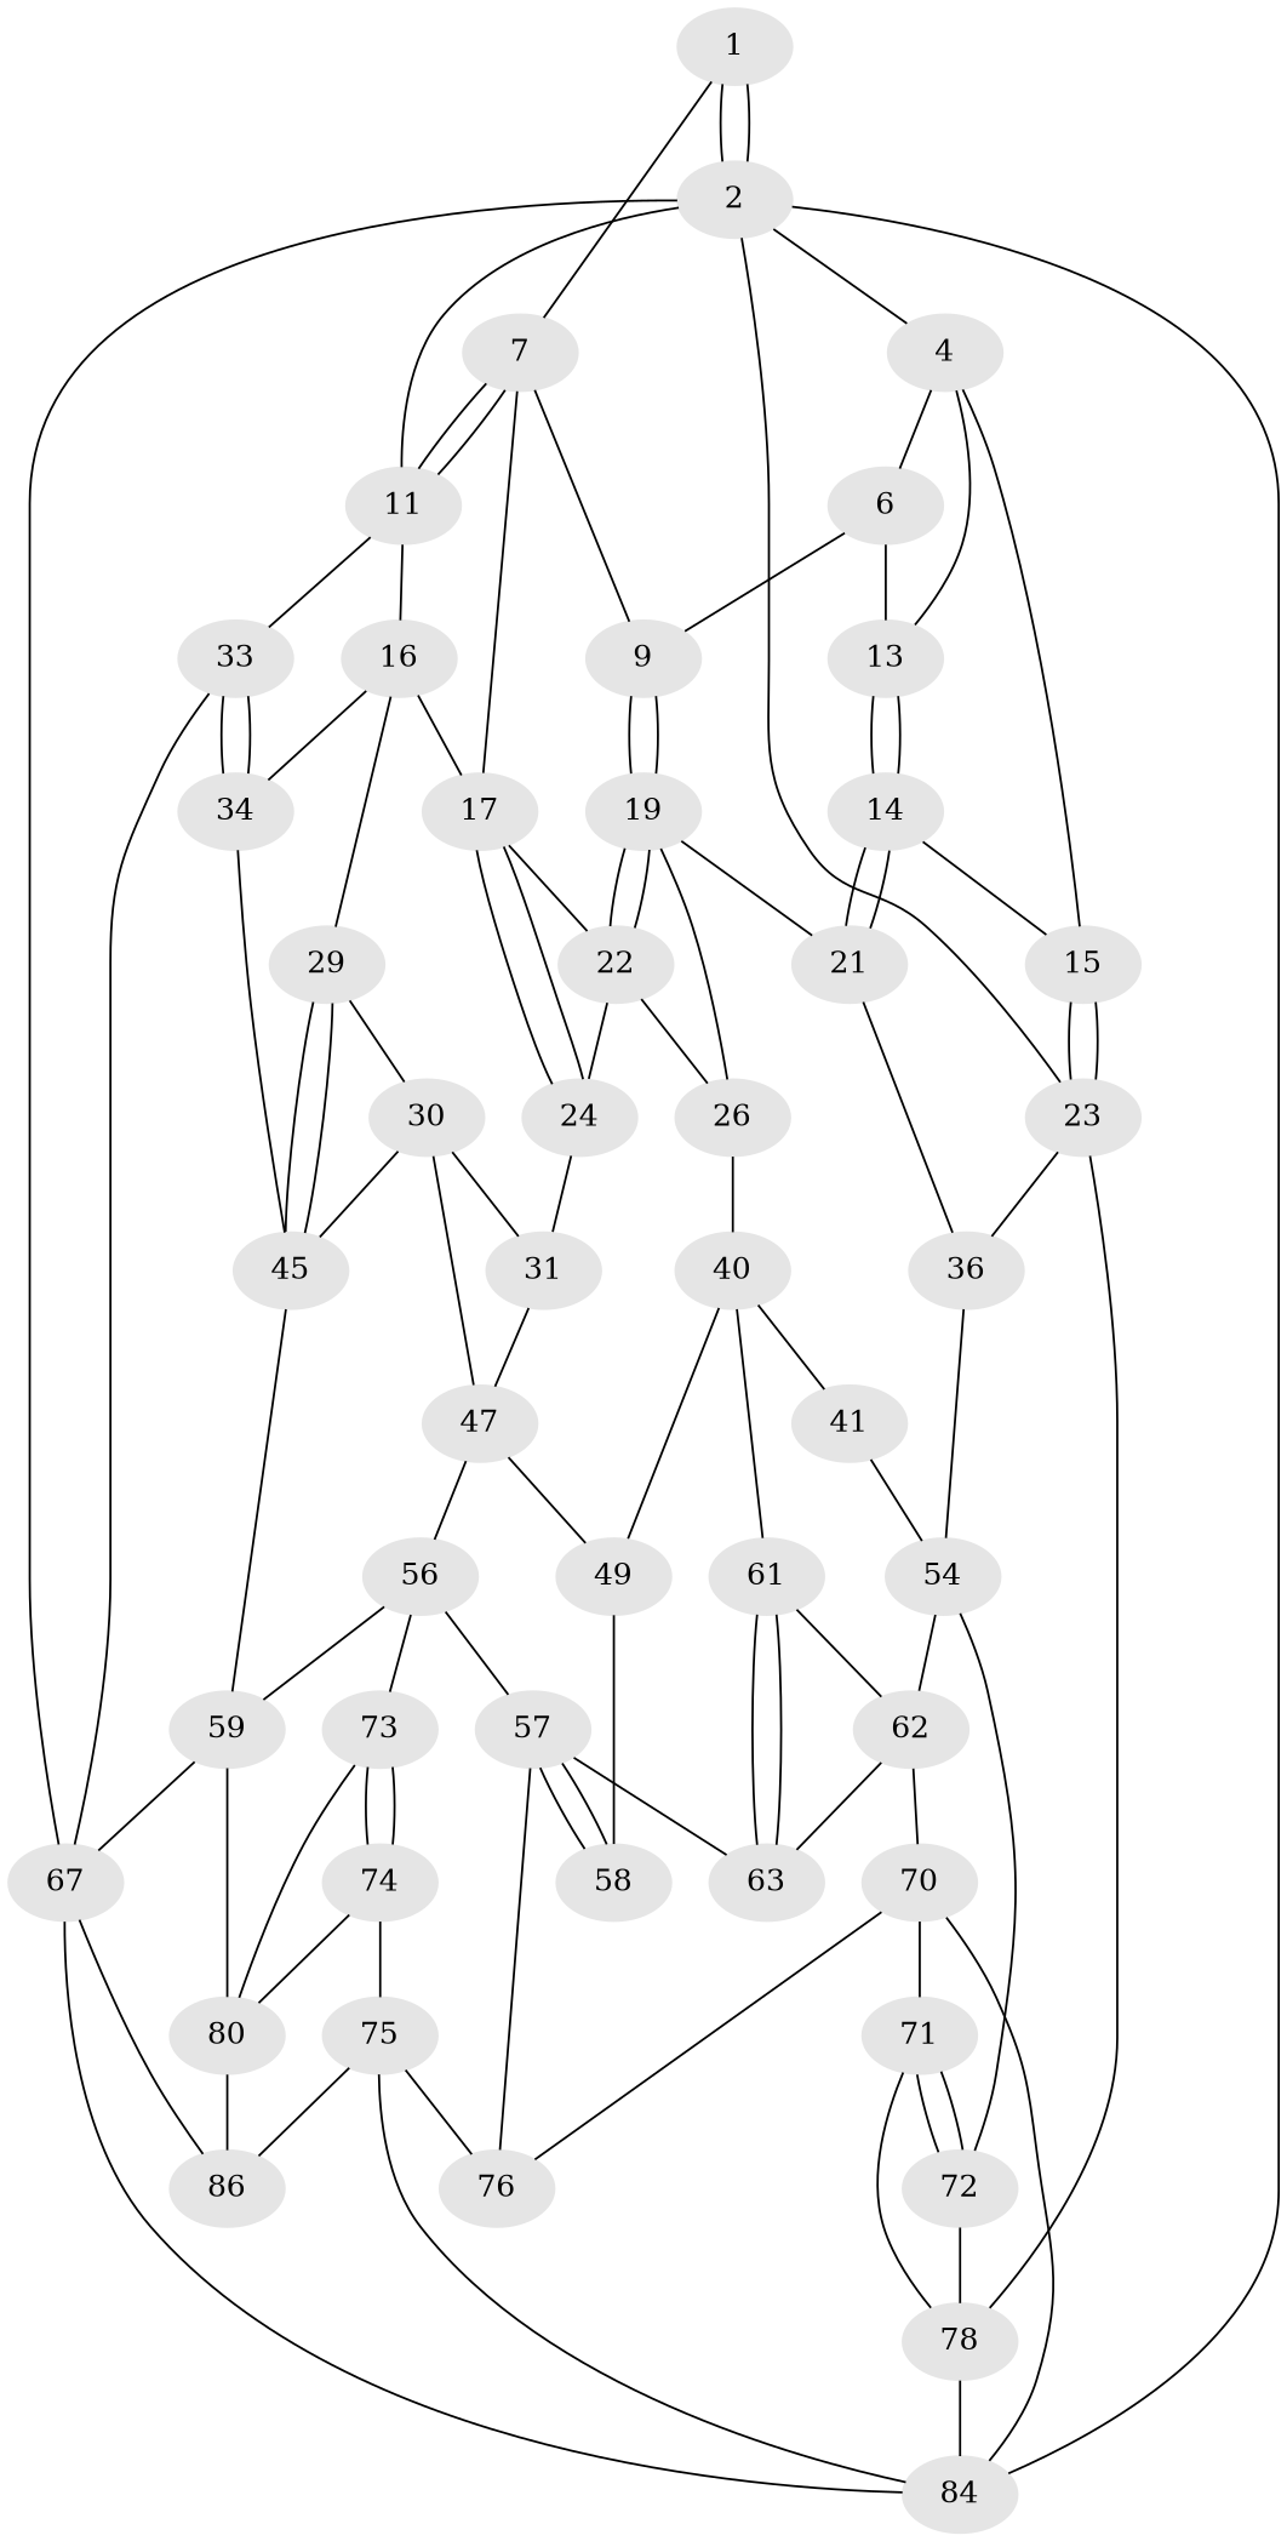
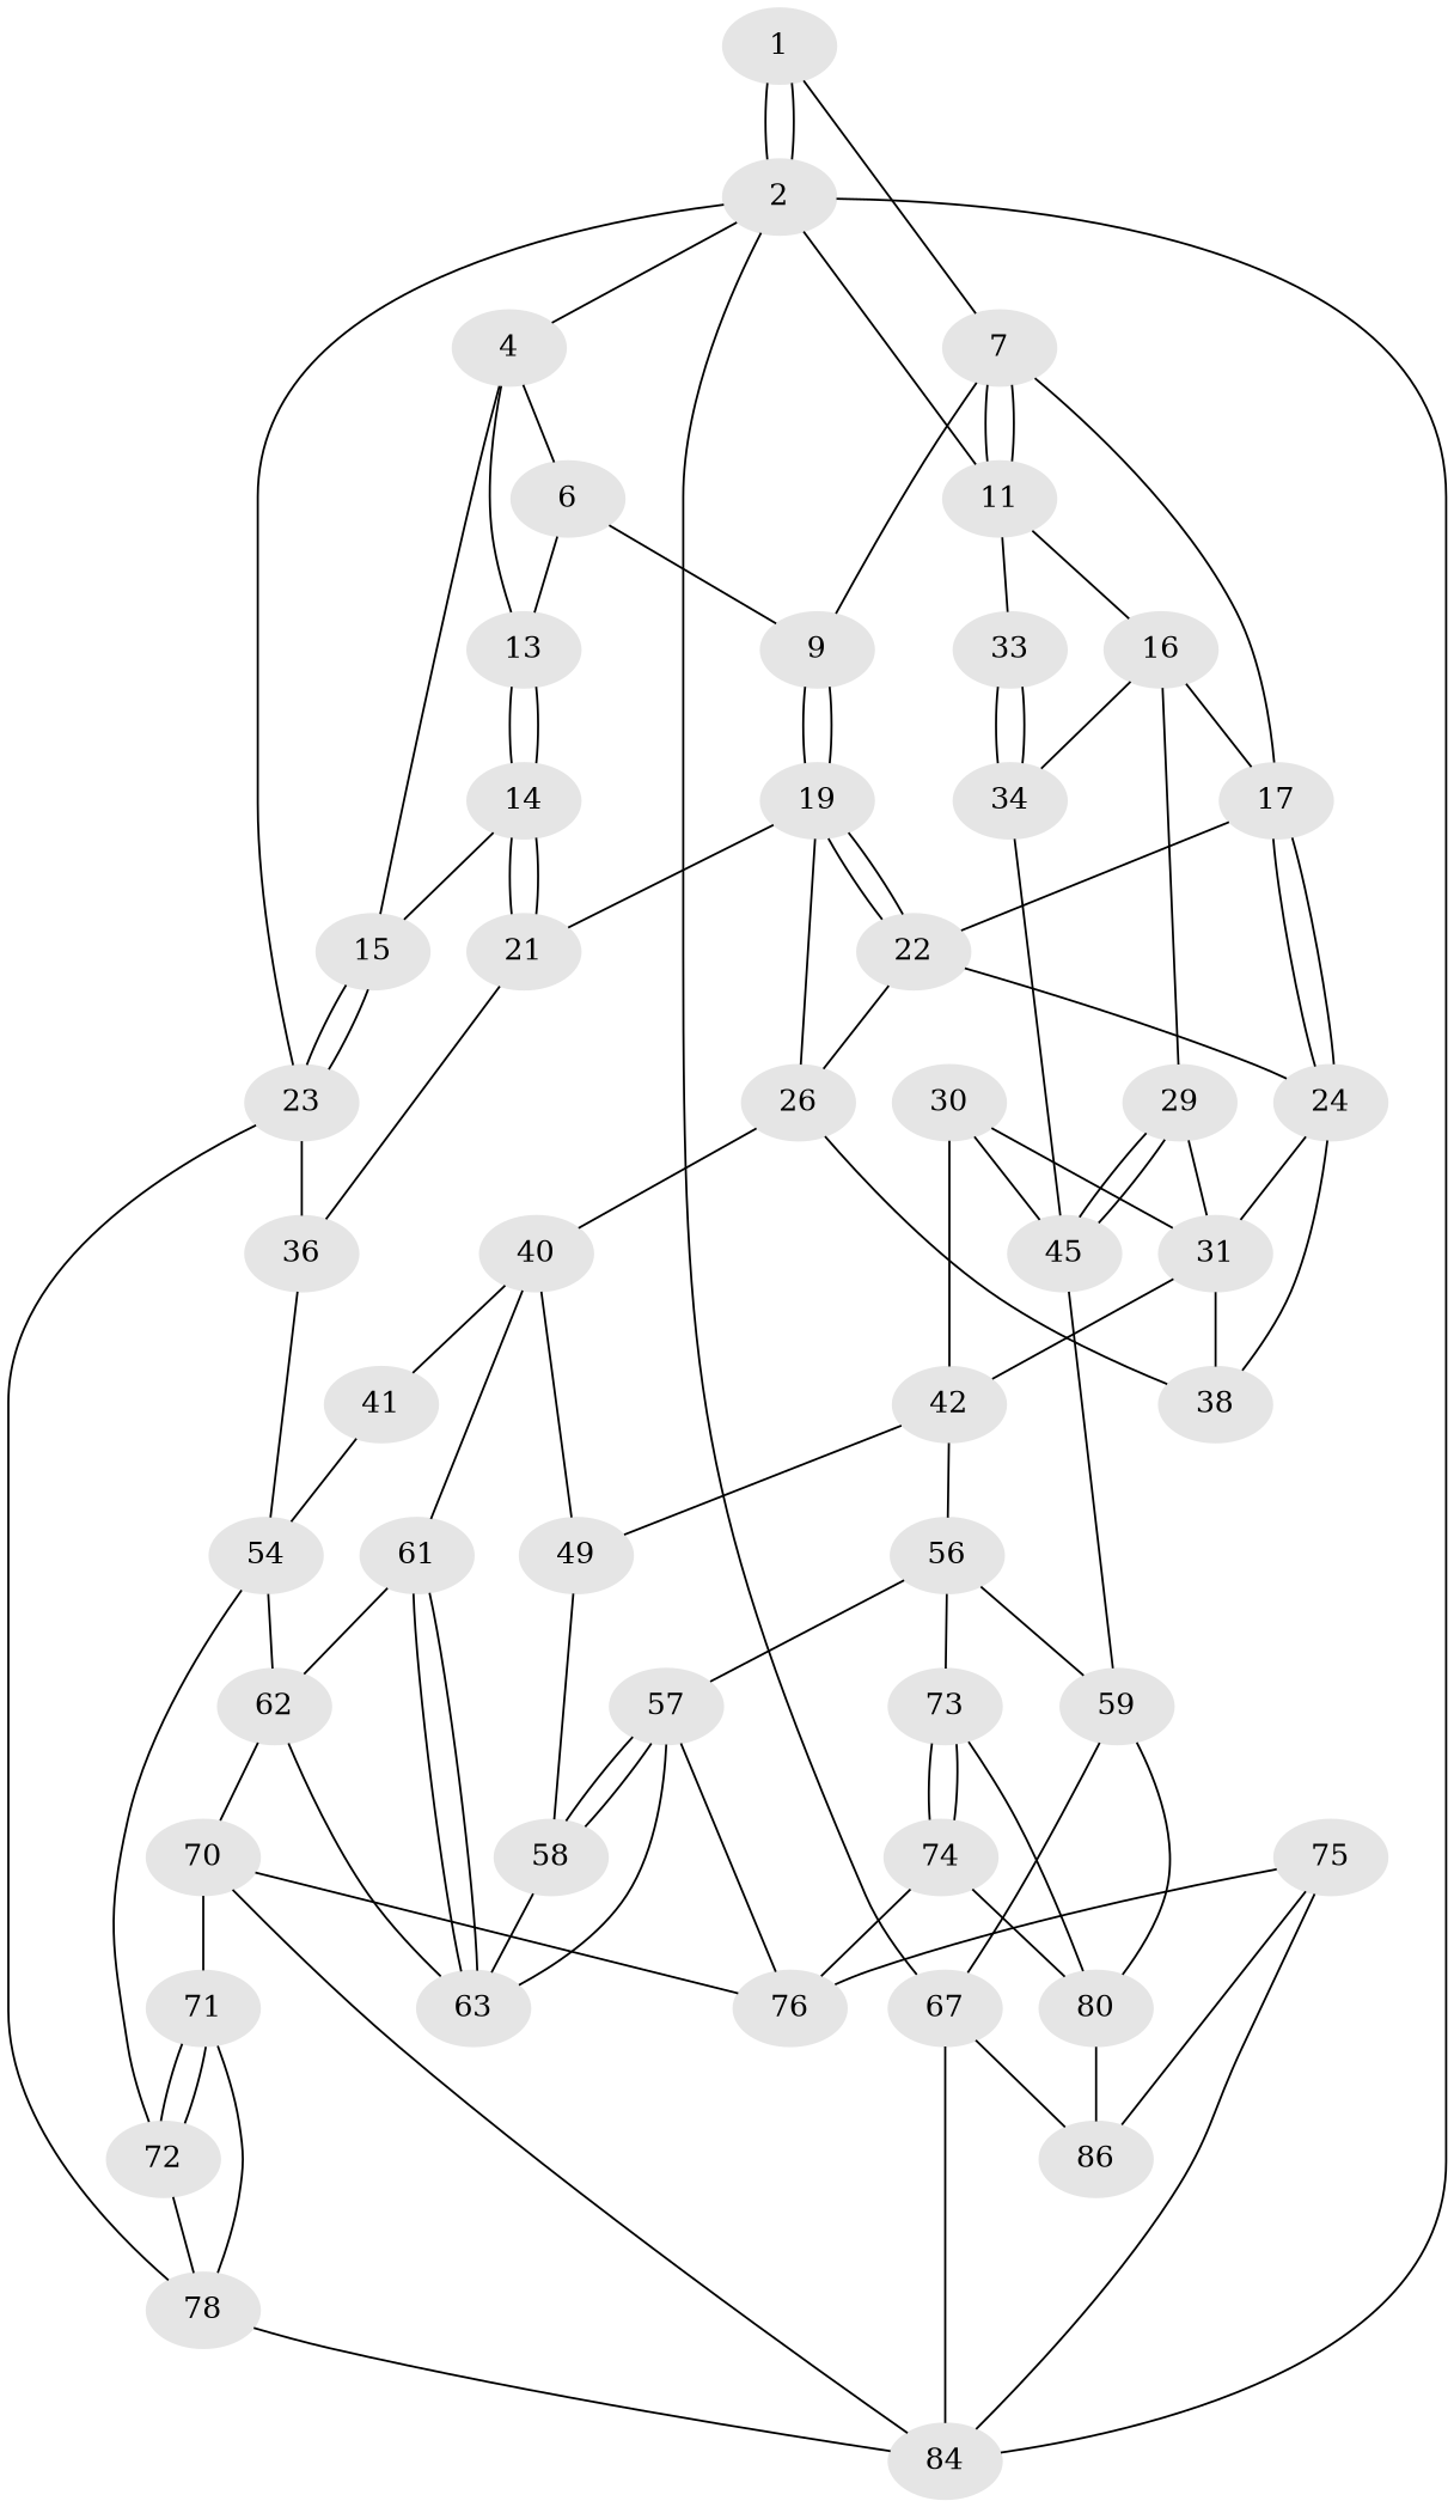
  graph {
    fontname="DejaVu Serif"
    node [color=gray90 fontname="DejaVu Serif" style=filled]
    edge [fontname="DejaVu Serif"]
    2 [super="+3"]
    1
    7 [super="+8"]
    4 [super="+5"]
    11 [super="+12"]
    23 [super="+37"]
    67 [super="+79"]
    84 [super="+88"]
    9
    17 [super="+18"]
    6 [super="+10"]
    13
    15
    16 [super="+28"]
    33 [super="+64"]
    36
    78 [super="+83"]
    86
    14
    19 [super="+20"]
    22 [super="+25"]
    24 [super="+32"]
    21 [super="+35"]
    26 [super="+27"]
    29
    34 [super="+44"]
    30 [super="+46"]
    45 [super="+48"]
    31 [super="+43"]
+   38 [super="+39"]
    40 [super="+51"]
    54 [super="+55"]
-   47 [super="+52"]
+   47 [super="+52" label=42]
    49 [super="+50"]
    41 [super="+53"]
    61
    59 [super="+68"]
    56 [super="+60"]
    62 [super="+66"]
    72 [super="+77"]
    58
    63 [super="+65"]
    80 [super="+85"]
    57 [super="+69"]
    73
    70 [super="+82"]
    76
    74
    71 [super="+81"]
    75 [super="+87"]
    2 -- 4
    2 -- 11
    2 -- 23
    2 -- 67
    2 -- 84
    1 -- 2
    1 -- 2
    1 -- 7
    7 -- 11
    7 -- 11
    7 -- 9
    7 -- 17
    4 -- 6
    4 -- 13
    4 -- 15
    11 -- 16
    11 -- 33
    23 -- 36
    23 -- 78
    67 -- 84
    67 -- 86
    9 -- 19
    9 -- 19
    17 -- 22
    17 -- 24
    17 -- 24
    6 -- 9
    6 -- 13
    13 -- 14
    13 -- 14
    15 -- 23
    15 -- 23
    16 -- 17
    16 -- 29
    16 -- 34
-   33 -- 67
    33 -- 34 [weight=2]
    33 -- 34
    36 -- 54
    78 -- 84
    14 -- 15
    14 -- 21
    14 -- 21
    19 -- 22
    19 -- 22
    19 -- 21
    19 -- 26
    22 -- 24
    22 -- 26
    24 -- 31
+   24 -- 38
    21 -- 36
+   26 -- 38
    26 -- 40
-   29 -- 30
+   29 -- 31
    29 -- 45
    29 -- 45
    34 -- 45
    30 -- 45
    30 -- 31
    30 -- 47
    45 -- 59
+   31 -- 38
    31 -- 47
    40 -- 49
    40 -- 41
    40 -- 61
    54 -- 62
    54 -- 72
    47 -- 49
    47 -- 56
    49 -- 58
    41 -- 54
    61 -- 62
    61 -- 63
    61 -- 63
    59 -- 67
    59 -- 80
    56 -- 59
    56 -- 57
    56 -- 73
    62 -- 63
    62 -- 70
    72 -- 78
+   58 -- 63
    80 -- 86
    57 -- 58
    57 -- 58
    57 -- 63
    57 -- 76
    73 -- 80
    73 -- 74
    73 -- 74
    70 -- 84
    70 -- 76
    70 -- 71
    74 -- 80
-   74 -- 75
+   74 -- 76
    71 -- 78
    71 -- 72 [weight=2]
    71 -- 72
    75 -- 84
    75 -- 86
    75 -- 76
  }
